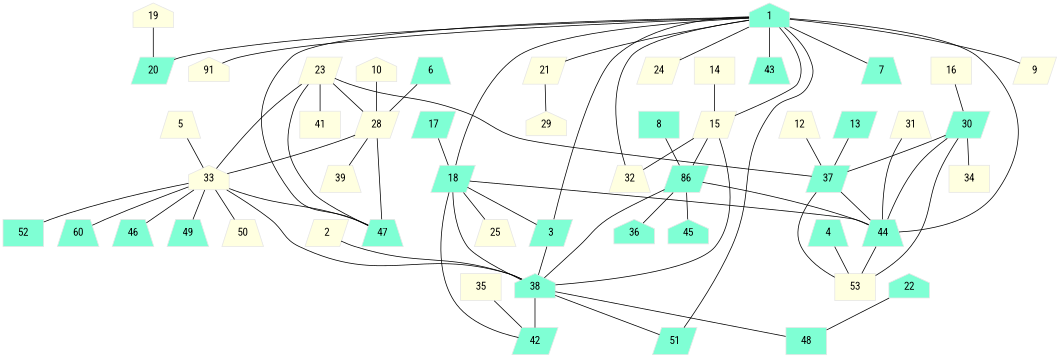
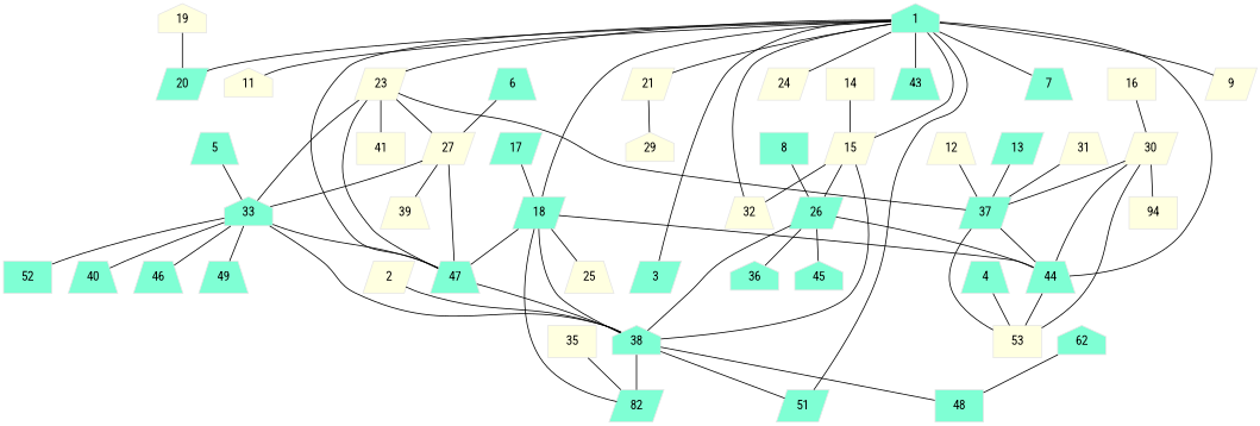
  graph {
    fontname="Roboto Condensed"
    node [color=gray90 fillcolor=aquamarine fontname="Roboto Condensed" shape=parallelogram style=filled]
    edge [fontname="Roboto Condensed" weight=1.0]
    1 [shape=house]
    3
    7 [shape=trapezium]
    9 [fillcolor=lightyellow]
-   11 [fillcolor=lightyellow shape=house label=91]
+   11 [fillcolor=lightyellow shape=house]
    15 [fillcolor=lightyellow]
    18
    20
    21 [fillcolor=lightyellow]
    23 [fillcolor=lightyellow]
    24 [fillcolor=lightyellow]
    32 [fillcolor=lightyellow shape=trapezium]
    43 [shape=trapezium]
    44 [shape=trapezium]
    47 [shape=trapezium]
    51
    38 [shape=house]
-   26 [label=86]
+   26
    25 [fillcolor=lightyellow shape=trapezium]
-   42
+   42 [label=82]
    29 [fillcolor=lightyellow shape=house]
-   33 [fillcolor=lightyellow shape=house]
-   27 [fillcolor=lightyellow label=28]
+   33 [shape=house]
+   27 [fillcolor=lightyellow]
    37
    41 [fillcolor=lightyellow shape=box]
    53 [fillcolor=lightyellow shape=box]
    2 [fillcolor=lightyellow]
    48 [shape=box]
    4 [shape=trapezium]
-   5 [fillcolor=lightyellow shape=trapezium]
-   40 [shape=trapezium label=60]
+   5 [shape=trapezium]
+   40 [shape=trapezium]
    46 [shape=trapezium]
    49 [shape=trapezium]
-   50 [fillcolor=lightyellow shape=trapezium]
    52 [shape=box]
    6 [shape=trapezium]
    39 [fillcolor=lightyellow shape=trapezium]
    8 [shape=box]
    36 [shape=house]
    45 [shape=house]
-   10 [fillcolor=lightyellow shape=house]
    12 [fillcolor=lightyellow shape=trapezium]
    13
    14 [fillcolor=lightyellow shape=box]
    16 [fillcolor=lightyellow shape=box]
-   30
-   34 [fillcolor=lightyellow shape=box]
+   30 [fillcolor=lightyellow]
+   34 [fillcolor=lightyellow shape=box label=94]
    17
    19 [fillcolor=lightyellow shape=house]
-   22 [shape=house]
+   22 [shape=house label=62]
    31 [fillcolor=lightyellow shape=trapezium]
    35 [fillcolor=lightyellow shape=box]
    1 -- 3
    1 -- 7
    1 -- 9 [weight=4.0]
    1 -- 11
    1 -- 15 [weight=2.0]
    1 -- 18
    1 -- 20
    1 -- 21
+   1 -- 23
    1 -- 24
    1 -- 32
    1 -- 43
    1 -- 44
    1 -- 47
    1 -- 51
-   3 -- 38
+   47 -- 38
    15 -- 32
    15 -- 38
    15 -- 26 [weight=3.0]
    18 -- 44
-   18 -- 3
+   18 -- 47
    18 -- 38 [weight=3.0]
    18 -- 25
    18 -- 42
    21 -- 29
    23 -- 47 [weight=2.0]
    23 -- 33 [weight=2.0]
    23 -- 27 [weight=2.0]
    23 -- 37
    23 -- 41
    44 -- 53 [weight=2.0]
    38 -- 51
    38 -- 42 [weight=3.0]
    38 -- 48
    26 -- 44
    26 -- 38 [weight=3.0]
    26 -- 36
    26 -- 45
    33 -- 47
    33 -- 38
    33 -- 40
    33 -- 46
    33 -- 49
-   33 -- 50
    33 -- 52
    27 -- 47
    27 -- 33
    27 -- 39
    37 -- 44 [weight=2.0]
    37 -- 53
    2 -- 38
    4 -- 53
    5 -- 33
    6 -- 27
    8 -- 26
-   10 -- 27
    12 -- 37
    13 -- 37
    14 -- 15
    16 -- 30
    30 -- 44 [weight=2.0]
    30 -- 37
    30 -- 53
    30 -- 34
    17 -- 18
    19 -- 20
    22 -- 48
-   31 -- 44
+   31 -- 37
    35 -- 42
  }
